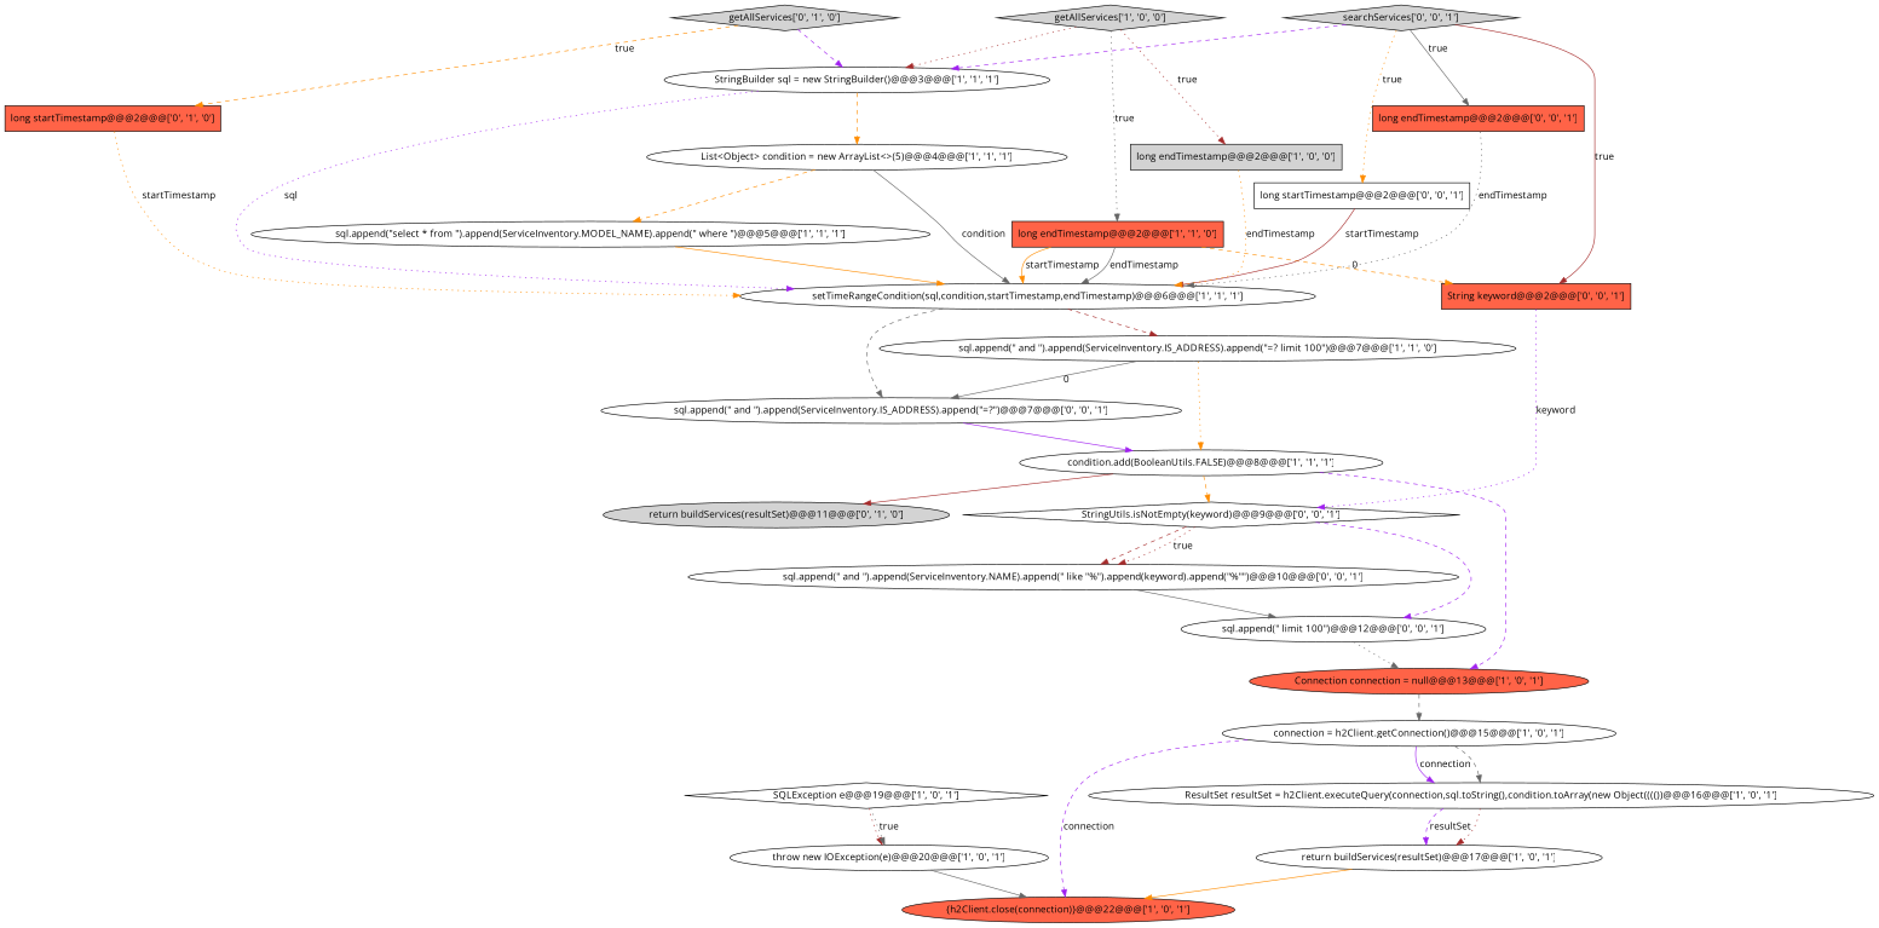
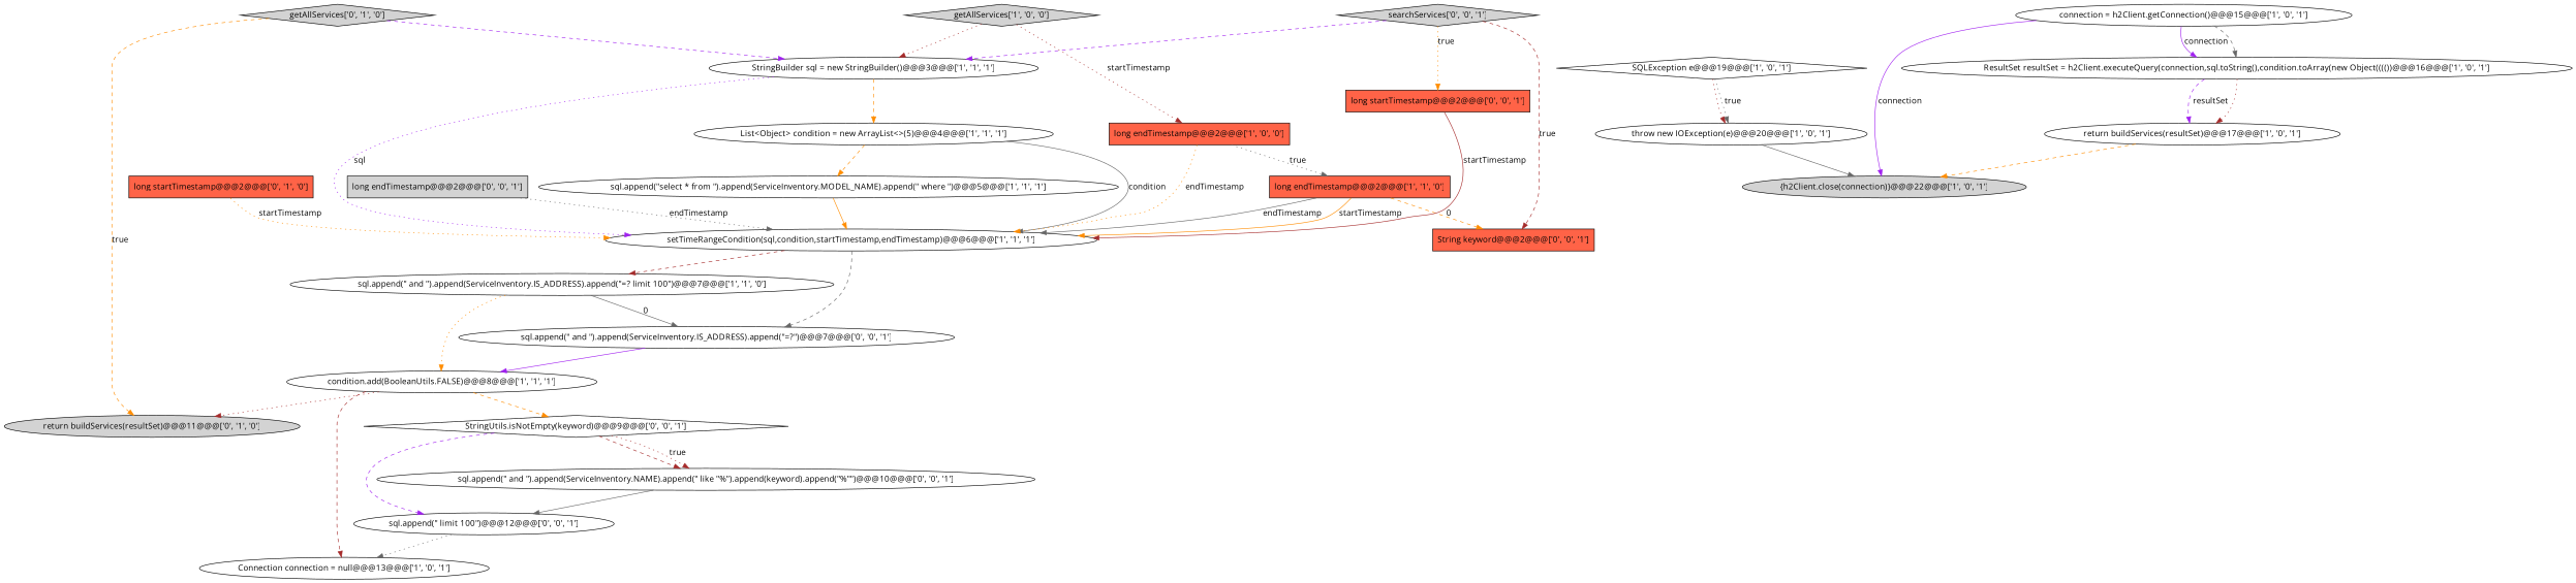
  digraph {
    fontname="Open Sans"
    node [fillcolor=white fontname="Open Sans" shape=ellipse style=filled]
    edge [color=gray40 fontname="Open Sans" style=dashed]
    n1 [label="sql.append(\" and \").append(ServiceInventory.IS_ADDRESS).append(\"=?\")@@@7@@@['0', '0', '1']"]
    n2 [label="condition.add(BooleanUtils.FALSE)@@@8@@@['1', '1', '1']"]
    n3 [fillcolor=lightgray label="return buildServices(resultSet)@@@11@@@['0', '1', '0']"]
    n4 [label="StringUtils.isNotEmpty(keyword)@@@9@@@['0', '0', '1']" shape=diamond]
-   n5 [fillcolor=tomato label="Connection connection = null@@@13@@@['1', '0', '1']"]
+   n5 [label="Connection connection = null@@@13@@@['1', '0', '1']"]
    n6 [fillcolor=lightgray label="getAllServices['0', '1', '0']" shape=diamond]
    n7 [fillcolor=tomato label="long startTimestamp@@@2@@@['0', '1', '0']" shape=box]
    n8 [label="StringBuilder sql = new StringBuilder()@@@3@@@['1', '1', '1']"]
    n9 [label="setTimeRangeCondition(sql,condition,startTimestamp,endTimestamp)@@@6@@@['1', '1', '1']"]
    n10 [label="List<Object> condition = new ArrayList<>(5)@@@4@@@['1', '1', '1']"]
    n11 [fillcolor=tomato label="long endTimestamp@@@2@@@['1', '1', '0']" shape=box]
    n12 [fillcolor=tomato label="String keyword@@@2@@@['0', '0', '1']" shape=box]
    n13 [label="SQLException e@@@19@@@['1', '0', '1']" shape=diamond]
    n14 [label="throw new IOException(e)@@@20@@@['1', '0', '1']"]
-   n15 [fillcolor=tomato label="{h2Client.close(connection)}@@@22@@@['1', '0', '1']"]
+   n15 [fillcolor=lightgray label="{h2Client.close(connection)}@@@22@@@['1', '0', '1']"]
    n16 [label="sql.append(\" and \").append(ServiceInventory.IS_ADDRESS).append(\"=? limit 100\")@@@7@@@['1', '1', '0']"]
    n17 [label="sql.append(\" limit 100\")@@@12@@@['0', '0', '1']"]
    n18 [label="sql.append(\" and \").append(ServiceInventory.NAME).append(\" like \"%\").append(keyword).append(\"%\"\")@@@10@@@['0', '0', '1']"]
    n19 [label="sql.append(\"select * from \").append(ServiceInventory.MODEL_NAME).append(\" where \")@@@5@@@['1', '1', '1']"]
    n20 [label="connection = h2Client.getConnection()@@@15@@@['1', '0', '1']"]
    n21 [label="ResultSet resultSet = h2Client.executeQuery(connection,sql.toString(),condition.toArray(new Object(((())@@@16@@@['1', '0', '1']"]
-   n22 [label="long startTimestamp@@@2@@@['0', '0', '1']" shape=box]
+   n22 [fillcolor=tomato label="long startTimestamp@@@2@@@['0', '0', '1']" shape=box]
    n23 [label="return buildServices(resultSet)@@@17@@@['1', '0', '1']"]
    n24 [fillcolor=lightgray label="searchServices['0', '0', '1']" shape=diamond]
-   n25 [fillcolor=tomato label="long endTimestamp@@@2@@@['0', '0', '1']" shape=box]
+   n25 [fillcolor=lightgray label="long endTimestamp@@@2@@@['0', '0', '1']" shape=box]
    n26 [fillcolor=lightgray label="getAllServices['1', '0', '0']" shape=diamond]
-   n27 [fillcolor=lightgray label="long endTimestamp@@@2@@@['1', '0', '0']" shape=box]
+   n27 [fillcolor=tomato label="long endTimestamp@@@2@@@['1', '0', '0']" shape=box]
    n1 -> n2 [color=purple style=solid]
-   n2 -> n3 [color=brown style=solid]
+   n2 -> n3 [color=brown style=dotted]
    n2 -> n4 [color=darkorange]
-   n2 -> n5 [color=purple]
+   n2 -> n5 [color=brown]
    n4 -> n17 [color=purple]
    n4 -> n18 [color=brown]
    n4 -> n18 [color=brown label=true style=dotted]
-   n5 -> n20
-   n6 -> n7 [color=darkorange label=true]
+   n6 -> n3 [color=darkorange label=true]
    n6 -> n8 [color=purple]
    n7 -> n9 [color=darkorange label=startTimestamp style=dotted]
    n8 -> n9 [color=purple label=sql style=dotted]
    n8 -> n10 [color=darkorange]
    n9 -> n1
    n9 -> n16 [color=brown]
    n10 -> n9 [label=condition style=solid]
    n10 -> n19 [color=darkorange]
    n11 -> n9 [label=endTimestamp style=solid]
    n11 -> n9 [color=darkorange label=startTimestamp style=solid]
    n11 -> n12 [color=darkorange label=0]
-   n12 -> n4 [color=purple label=keyword style=dotted]
    n13 -> n14 [color=brown style=dotted]
    n13 -> n14 [label=true style=dotted]
    n14 -> n15 [style=solid]
    n16 -> n1 [label=0 style=solid]
    n16 -> n2 [color=darkorange style=dotted]
    n17 -> n5 [style=dotted]
    n18 -> n17 [style=solid]
    n19 -> n9 [color=darkorange style=solid]
-   n20 -> n15 [color=purple label=connection]
+   n20 -> n15 [color=purple label=connection style=solid]
    n20 -> n21 [color=purple label=connection style=solid]
    n20 -> n21
    n21 -> n23 [color=purple label=resultSet]
    n21 -> n23 [color=brown style=dotted]
    n22 -> n9 [color=brown label=startTimestamp style=solid]
-   n23 -> n15 [color=darkorange style=solid]
+   n23 -> n15 [color=darkorange]
    n24 -> n8 [color=purple]
-   n24 -> n12 [color=brown label=true style=solid]
+   n24 -> n12 [color=brown label=true]
    n24 -> n22 [color=darkorange label=true style=dotted]
-   n24 -> n25 [label=true style=solid]
    n25 -> n9 [label=endTimestamp style=dotted]
    n26 -> n8 [color=brown style=dotted]
-   n26 -> n11 [label=true style=dotted]
-   n26 -> n27 [color=brown label=true style=dotted]
+   n27 -> n11 [label=true style=dotted]
+   n26 -> n27 [color=brown label=startTimestamp style=dotted]
    n27 -> n9 [color=darkorange label=endTimestamp style=dotted]
  }
